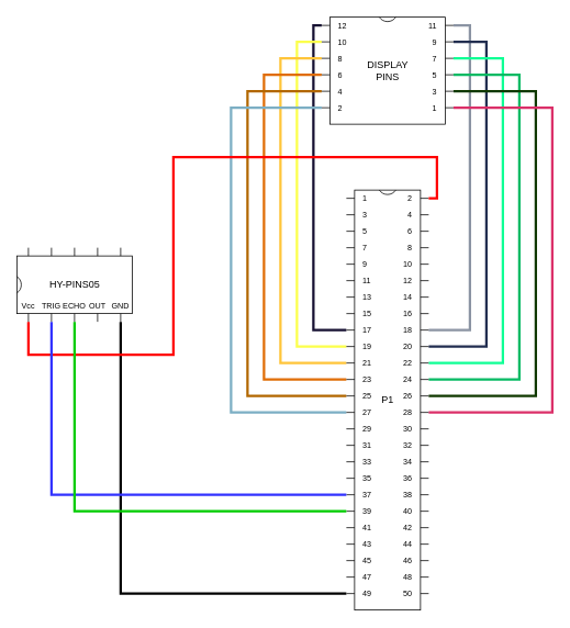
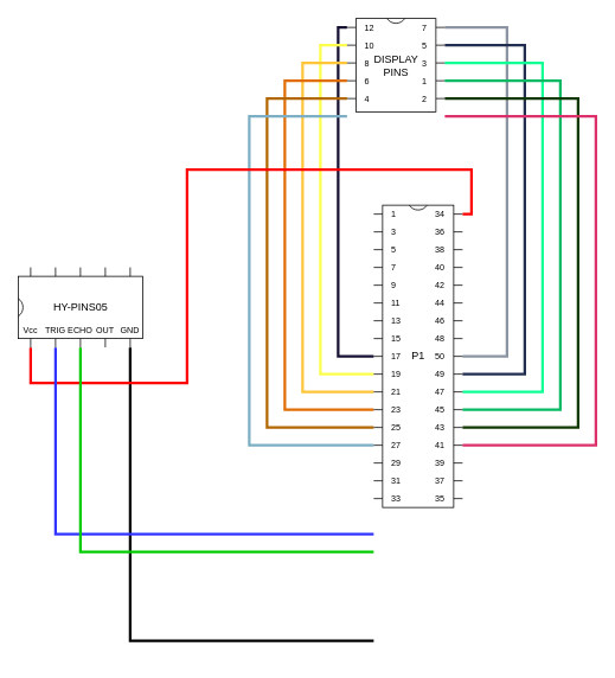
  <mxCell id="0" />
  <mxCell id="1" parent="0" />
  <mxCell id="2" style="edgeStyle=orthogonalEdgeStyle;rounded=0;html=1;exitX=0;exitY=0;exitDx=0;exitDy=170;exitPerimeter=0;entryX=0;entryY=0;entryDx=0;entryDy=10;entryPerimeter=0;endArrow=none;endFill=0;strokeColor=#161032;strokeWidth=3;" parent="1" source="14" target="15" edge="1"><mxGeometry relative="1" as="geometry" /></mxCell>
  <mxCell id="3" style="edgeStyle=orthogonalEdgeStyle;rounded=0;html=1;exitX=0;exitY=0;exitDx=0;exitDy=190;exitPerimeter=0;entryX=0;entryY=0;entryDx=0;entryDy=30;entryPerimeter=0;endArrow=none;endFill=0;strokeColor=#FCFF4B;strokeWidth=3;" parent="1" source="14" target="15" edge="1"><mxGeometry relative="1" as="geometry"><Array as="points"><mxPoint x="360" y="420" /><mxPoint x="360" y="50" /></Array></mxGeometry></mxCell>
  <mxCell id="4" style="edgeStyle=orthogonalEdgeStyle;rounded=0;html=1;exitX=0;exitY=0;exitDx=0;exitDy=210;exitPerimeter=0;entryX=0;entryY=0;entryDx=0;entryDy=50;entryPerimeter=0;endArrow=none;endFill=0;strokeColor=#ffc53a;strokeWidth=3;" parent="1" source="14" target="15" edge="1"><mxGeometry relative="1" as="geometry"><Array as="points"><mxPoint x="340" y="440" /><mxPoint x="340" y="70" /></Array></mxGeometry></mxCell>
  <mxCell id="5" style="edgeStyle=orthogonalEdgeStyle;rounded=0;html=1;exitX=0;exitY=0;exitDx=0;exitDy=230;exitPerimeter=0;entryX=0;entryY=0;entryDx=0;entryDy=70;entryPerimeter=0;endArrow=none;endFill=0;strokeColor=#e06d06;strokeWidth=3;" parent="1" source="14" target="15" edge="1"><mxGeometry relative="1" as="geometry"><Array as="points"><mxPoint x="320" y="460" /><mxPoint x="320" y="90" /></Array></mxGeometry></mxCell>
  <mxCell id="6" style="edgeStyle=orthogonalEdgeStyle;rounded=0;html=1;exitX=0;exitY=0;exitDx=0;exitDy=250;exitPerimeter=0;entryX=0;entryY=0;entryDx=0;entryDy=90;entryPerimeter=0;endArrow=none;endFill=0;strokeColor=#b26700;strokeWidth=3;" parent="1" source="14" target="15" edge="1"><mxGeometry relative="1" as="geometry"><Array as="points"><mxPoint x="300" y="480" /><mxPoint x="300" y="110" /></Array></mxGeometry></mxCell>
  <mxCell id="7" style="edgeStyle=orthogonalEdgeStyle;rounded=0;html=1;exitX=0;exitY=0;exitDx=0;exitDy=270;exitPerimeter=0;entryX=0;entryY=0;entryDx=0;entryDy=110;entryPerimeter=0;endArrow=none;endFill=0;strokeColor=#7CAFC4;strokeWidth=3;" parent="1" source="14" target="15" edge="1"><mxGeometry relative="1" as="geometry"><Array as="points"><mxPoint x="280" y="500" /><mxPoint x="280" y="130" /></Array></mxGeometry></mxCell>
  <mxCell id="8" style="edgeStyle=orthogonalEdgeStyle;rounded=0;html=1;exitX=1;exitY=0;exitDx=0;exitDy=170;exitPerimeter=0;entryX=1;entryY=0;entryDx=0;entryDy=10;entryPerimeter=0;endArrow=none;endFill=0;strokeColor=#8b94a3;strokeWidth=3;" parent="1" source="14" target="15" edge="1"><mxGeometry relative="1" as="geometry"><Array as="points"><mxPoint x="570" y="400" /><mxPoint x="570" y="30" /></Array></mxGeometry></mxCell>
  <mxCell id="9" style="edgeStyle=orthogonalEdgeStyle;rounded=0;html=1;exitX=1;exitY=0;exitDx=0;exitDy=190;exitPerimeter=0;entryX=1;entryY=0;entryDx=0;entryDy=30;entryPerimeter=0;endArrow=none;endFill=0;strokeColor=#222e50;strokeWidth=3;" parent="1" source="14" target="15" edge="1"><mxGeometry relative="1" as="geometry"><Array as="points"><mxPoint x="590" y="420" /><mxPoint x="590" y="50" /></Array></mxGeometry></mxCell>
  <mxCell id="10" style="edgeStyle=orthogonalEdgeStyle;rounded=0;html=1;exitX=1;exitY=0;exitDx=0;exitDy=210;exitPerimeter=0;entryX=1;entryY=0;entryDx=0;entryDy=50;entryPerimeter=0;endArrow=none;endFill=0;strokeColor=#0fff95;strokeWidth=3;" parent="1" source="14" target="15" edge="1"><mxGeometry relative="1" as="geometry"><Array as="points"><mxPoint x="610" y="440" /><mxPoint x="610" y="70" /></Array></mxGeometry></mxCell>
  <mxCell id="11" style="edgeStyle=orthogonalEdgeStyle;rounded=0;html=1;exitX=1;exitY=0;exitDx=0;exitDy=230;exitPerimeter=0;entryX=1;entryY=0;entryDx=0;entryDy=70;entryPerimeter=0;endArrow=none;endFill=0;strokeColor=#06ba63;strokeWidth=3;" parent="1" source="14" target="15" edge="1"><mxGeometry relative="1" as="geometry"><Array as="points"><mxPoint x="630" y="460" /><mxPoint x="630" y="90" /></Array></mxGeometry></mxCell>
  <mxCell id="12" style="edgeStyle=orthogonalEdgeStyle;rounded=0;html=1;exitX=1;exitY=0;exitDx=0;exitDy=250;exitPerimeter=0;entryX=1;entryY=0;entryDx=0;entryDy=90;entryPerimeter=0;endArrow=none;endFill=0;strokeColor=#103900;strokeWidth=3;" parent="1" source="14" target="15" edge="1"><mxGeometry relative="1" as="geometry"><Array as="points"><mxPoint x="650" y="480" /><mxPoint x="650" y="110" /></Array></mxGeometry></mxCell>
  <mxCell id="13" style="edgeStyle=orthogonalEdgeStyle;rounded=0;html=1;exitX=1;exitY=0;exitDx=0;exitDy=270;exitPerimeter=0;entryX=1;entryY=0;entryDx=0;entryDy=110;entryPerimeter=0;endArrow=none;endFill=0;strokeColor=#db3069;strokeWidth=3;" parent="1" source="14" target="15" edge="1"><mxGeometry relative="1" as="geometry"><Array as="points"><mxPoint x="670" y="500" /><mxPoint x="670" y="130" /></Array></mxGeometry></mxCell>
- <mxCell id="14" value="P1" style="shadow=0;dashed=0;align=center;html=1;strokeWidth=1;shape=mxgraph.electrical.logic_gates.dual_inline_ic;labelNames=1,3,5,7,9,11,13,15,17,19,21,23,25,27,29,31,33,35,37,39,41,43,45,47,49,50,48,46,44,42,40,38,36,34,32,30,28,26,24,22,20,18,16,14,12,10,8,6,4,2;labelCount=50;pinLabelType=cust;" parent="1" vertex="1"><mxGeometry x="420" y="230" width="100" height="510" as="geometry" /></mxCell>
- <mxCell id="15" value="DISPLAY&lt;br&gt;PINS" style="shadow=0;dashed=0;align=center;html=1;strokeWidth=1;shape=mxgraph.electrical.logic_gates.dual_inline_ic;labelNames=12,10,8,6,4,2,1,3,5,7,9,11;pinLabelType=cust;labelCount=12;" parent="1" vertex="1"><mxGeometry x="390" y="20" width="160" height="130" as="geometry" /></mxCell>
+ <mxCell id="14" value="P1" style="shadow=0;dashed=0;align=center;html=1;strokeWidth=1;shape=mxgraph.electrical.logic_gates.dual_inline_ic;labelNames=1,3,5,7,9,11,13,15,17,19,21,23,25,27,29,31,33,35,37,39,41,43,45,47,49,50,48,46,44,42,40,38,36,34,32,30,28,26,24,22,20,18,16,14,12,10,8,6,4,2;labelCount=50;pinLabelType=cust;" parent="1" vertex="1"><mxGeometry x="420" y="230" width="100" height="340" as="geometry" /></mxCell>
+ <mxCell id="15" value="DISPLAY&lt;br&gt;PINS" style="shadow=0;dashed=0;align=center;html=1;strokeWidth=1;shape=mxgraph.electrical.logic_gates.dual_inline_ic;labelNames=12,10,8,6,4,2,1,3,5,7,9,11;pinLabelType=cust;labelCount=12;" parent="1" vertex="1"><mxGeometry x="390" y="20" width="110" height="105" as="geometry" /></mxCell>
  <mxCell id="16" style="edgeStyle=orthogonalEdgeStyle;html=1;exitX=0;exitY=1;exitDx=126;exitDy=0;exitPerimeter=0;entryX=0;entryY=0;entryDx=0;entryDy=490;entryPerimeter=0;rounded=0;strokeWidth=3;endArrow=none;endFill=0;" parent="1" source="20" target="14" edge="1"><mxGeometry relative="1" as="geometry" /></mxCell>
  <mxCell id="17" style="edgeStyle=orthogonalEdgeStyle;html=1;exitX=0;exitY=1;exitDx=14;exitDy=0;exitPerimeter=0;entryX=1;entryY=0;entryDx=0;entryDy=10;entryPerimeter=0;strokeColor=#FF0000;rounded=0;endArrow=none;endFill=0;strokeWidth=3;" parent="1" source="20" target="14" edge="1"><mxGeometry relative="1" as="geometry"><Array as="points"><mxPoint x="34" y="430" /><mxPoint x="210" y="430" /><mxPoint x="210" y="190" /><mxPoint x="530" y="190" /><mxPoint x="530" y="240" /></Array></mxGeometry></mxCell>
  <mxCell id="18" style="edgeStyle=orthogonalEdgeStyle;rounded=0;html=1;exitX=0;exitY=1;exitDx=42;exitDy=0;exitPerimeter=0;entryX=0;entryY=0;entryDx=0;entryDy=370;entryPerimeter=0;endArrow=none;endFill=0;strokeColor=#3333FF;strokeWidth=3;" parent="1" source="20" target="14" edge="1"><mxGeometry relative="1" as="geometry" /></mxCell>
  <mxCell id="19" style="edgeStyle=orthogonalEdgeStyle;rounded=0;html=1;exitX=0;exitY=1;exitDx=70;exitDy=0;exitPerimeter=0;entryX=0;entryY=0;entryDx=0;entryDy=390;entryPerimeter=0;endArrow=none;endFill=0;strokeColor=#00CC00;strokeWidth=3;" parent="1" source="20" target="14" edge="1"><mxGeometry relative="1" as="geometry" /></mxCell>
  <mxCell id="20" value="HY-PINS05" style="shadow=0;dashed=0;align=center;html=1;strokeWidth=1;shape=mxgraph.electrical.logic_gates.dual_inline_ic;labelNames=Vcc,TRIG,ECHO,OUT,GND;startPin=w;pinSpacing=28;labelCount=5;pinLabelType=cust;treeMoving=0;portConstraint=none;perimeter=rectanglePerimeter;snapToPoint=0;portConstraintRotation=0;" parent="1" vertex="1"><mxGeometry x="20" y="300" width="140" height="90" as="geometry" /></mxCell>
